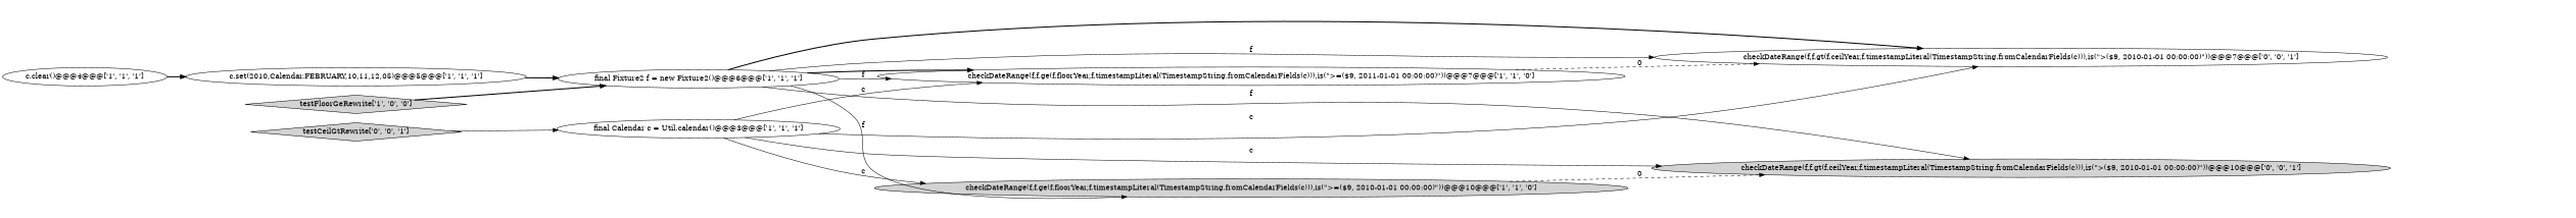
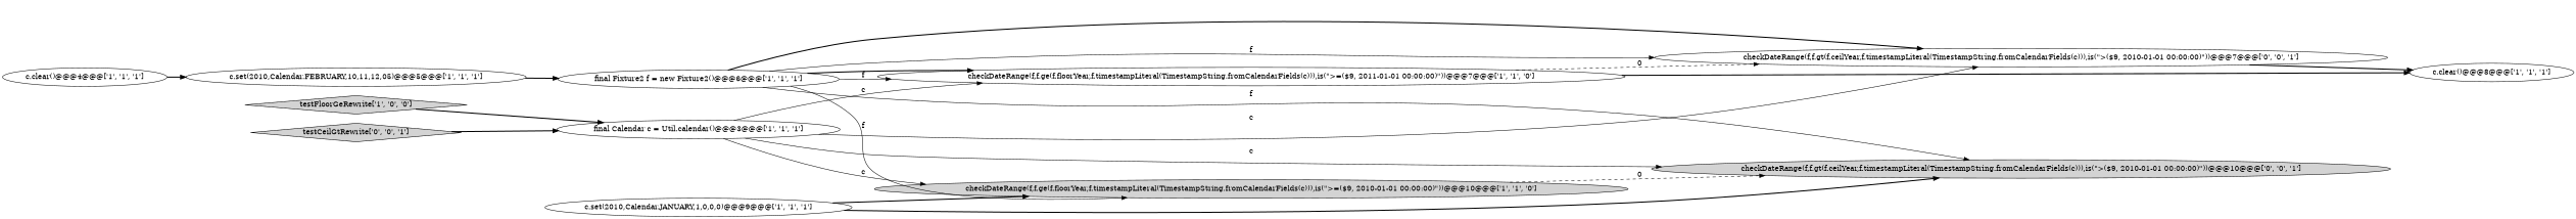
  digraph {
    rankdir=LR
    node [fillcolor=white shape=ellipse style=filled]
    edge [style=bold]
    n1 [label="checkDateRange(f,f.ge(f.floorYear,f.timestampLiteral(TimestampString.fromCalendarFields(c))),is(\">=($9, 2011-01-01 00:00:00)\"))@@@7@@@['1', '1', '0']"]
+   n2 [label="c.clear()@@@8@@@['1', '1', '1']"]
    n3 [label="checkDateRange(f,f.gt(f.ceilYear,f.timestampLiteral(TimestampString.fromCalendarFields(c))),is(\">($9, 2010-01-01 00:00:00)\"))@@@7@@@['0', '0', '1']"]
    n4 [fillcolor=lightgray label="testCeilGtRewrite['0', '0', '1']" shape=diamond]
    n5 [label="final Calendar c = Util.calendar()@@@3@@@['1', '1', '1']"]
    n6 [fillcolor=lightgray label="checkDateRange(f,f.ge(f.floorYear,f.timestampLiteral(TimestampString.fromCalendarFields(c))),is(\">=($9, 2010-01-01 00:00:00)\"))@@@10@@@['1', '1', '0']"]
    n7 [fillcolor=lightgray label="checkDateRange(f,f.gt(f.ceilYear,f.timestampLiteral(TimestampString.fromCalendarFields(c))),is(\">($9, 2010-01-01 00:00:00)\"))@@@10@@@['0', '0', '1']"]
+   n8 [label="c.set(2010,Calendar.JANUARY,1,0,0,0)@@@9@@@['1', '1', '1']"]
    n9 [label="final Fixture2 f = new Fixture2()@@@6@@@['1', '1', '1']"]
    n10 [label="c.set(2010,Calendar.FEBRUARY,10,11,12,05)@@@5@@@['1', '1', '1']"]
    n11 [fillcolor=lightgray label="testFloorGeRewrite['1', '0', '0']" shape=diamond]
    n12 [label="c.clear()@@@4@@@['1', '1', '1']"]
+   n1 -> n2
    n1 -> n3 [label=0 style=dashed]
-   n4 -> n5 [style=solid]
+   n3 -> n2
+   n4 -> n5
    n5 -> n1 [label=c style=solid]
    n5 -> n3 [label=c style=solid]
    n5 -> n6 [label=c style=solid]
    n5 -> n7 [label=c style=solid]
    n6 -> n7 [label=0 style=dashed]
+   n8 -> n6
+   n8 -> n7
    n9 -> n1 [label=f style=solid]
    n9 -> n1
    n9 -> n3
    n9 -> n3 [label=f style=solid]
    n9 -> n6 [label=f style=solid]
    n9 -> n7 [label=f style=solid]
    n10 -> n9
-   n11 -> n9
+   n11 -> n5
    n12 -> n10
  }
